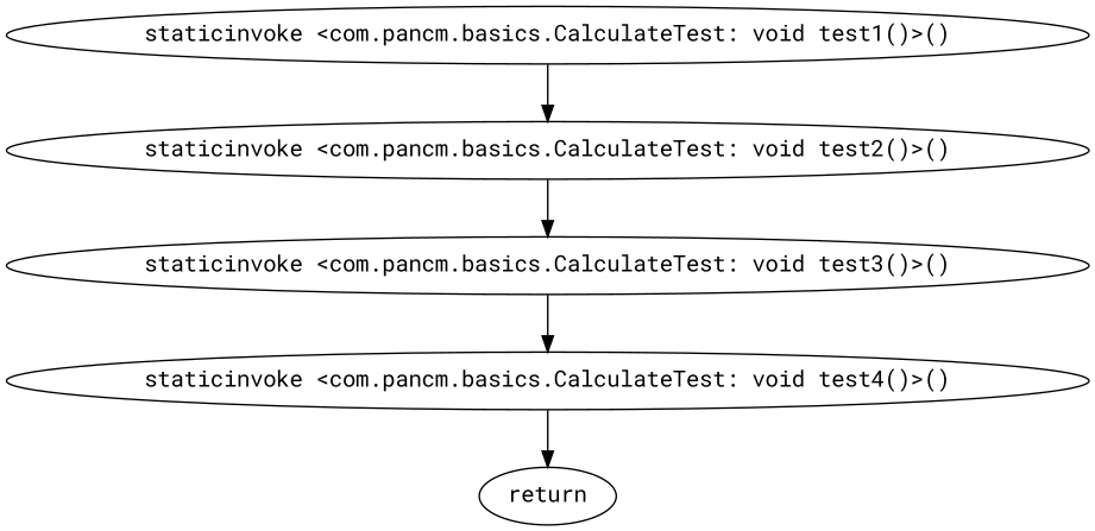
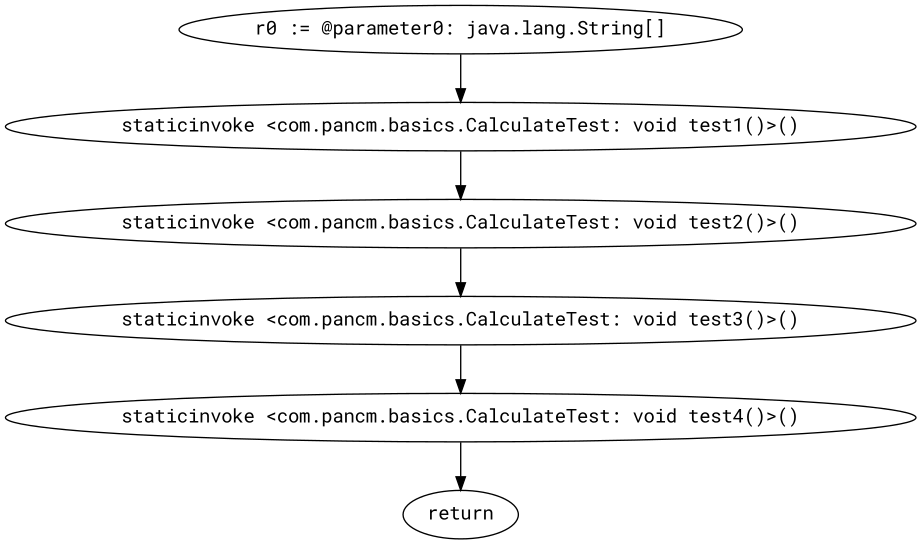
  digraph {
    fontname="Roboto Mono"
    node [fontname="Roboto Mono"]
    edge [fontname="Roboto Mono"]
+   "r0 := @parameter0: java.lang.String[]"
    "staticinvoke <com.pancm.basics.CalculateTest: void test1()>()"
    "staticinvoke <com.pancm.basics.CalculateTest: void test2()>()"
    "staticinvoke <com.pancm.basics.CalculateTest: void test3()>()"
    "staticinvoke <com.pancm.basics.CalculateTest: void test4()>()"
    return
+   "r0 := @parameter0: java.lang.String[]" -> "staticinvoke <com.pancm.basics.CalculateTest: void test1()>()"
    "staticinvoke <com.pancm.basics.CalculateTest: void test1()>()" -> "staticinvoke <com.pancm.basics.CalculateTest: void test2()>()"
    "staticinvoke <com.pancm.basics.CalculateTest: void test2()>()" -> "staticinvoke <com.pancm.basics.CalculateTest: void test3()>()"
    "staticinvoke <com.pancm.basics.CalculateTest: void test3()>()" -> "staticinvoke <com.pancm.basics.CalculateTest: void test4()>()"
    "staticinvoke <com.pancm.basics.CalculateTest: void test4()>()" -> return
  }
